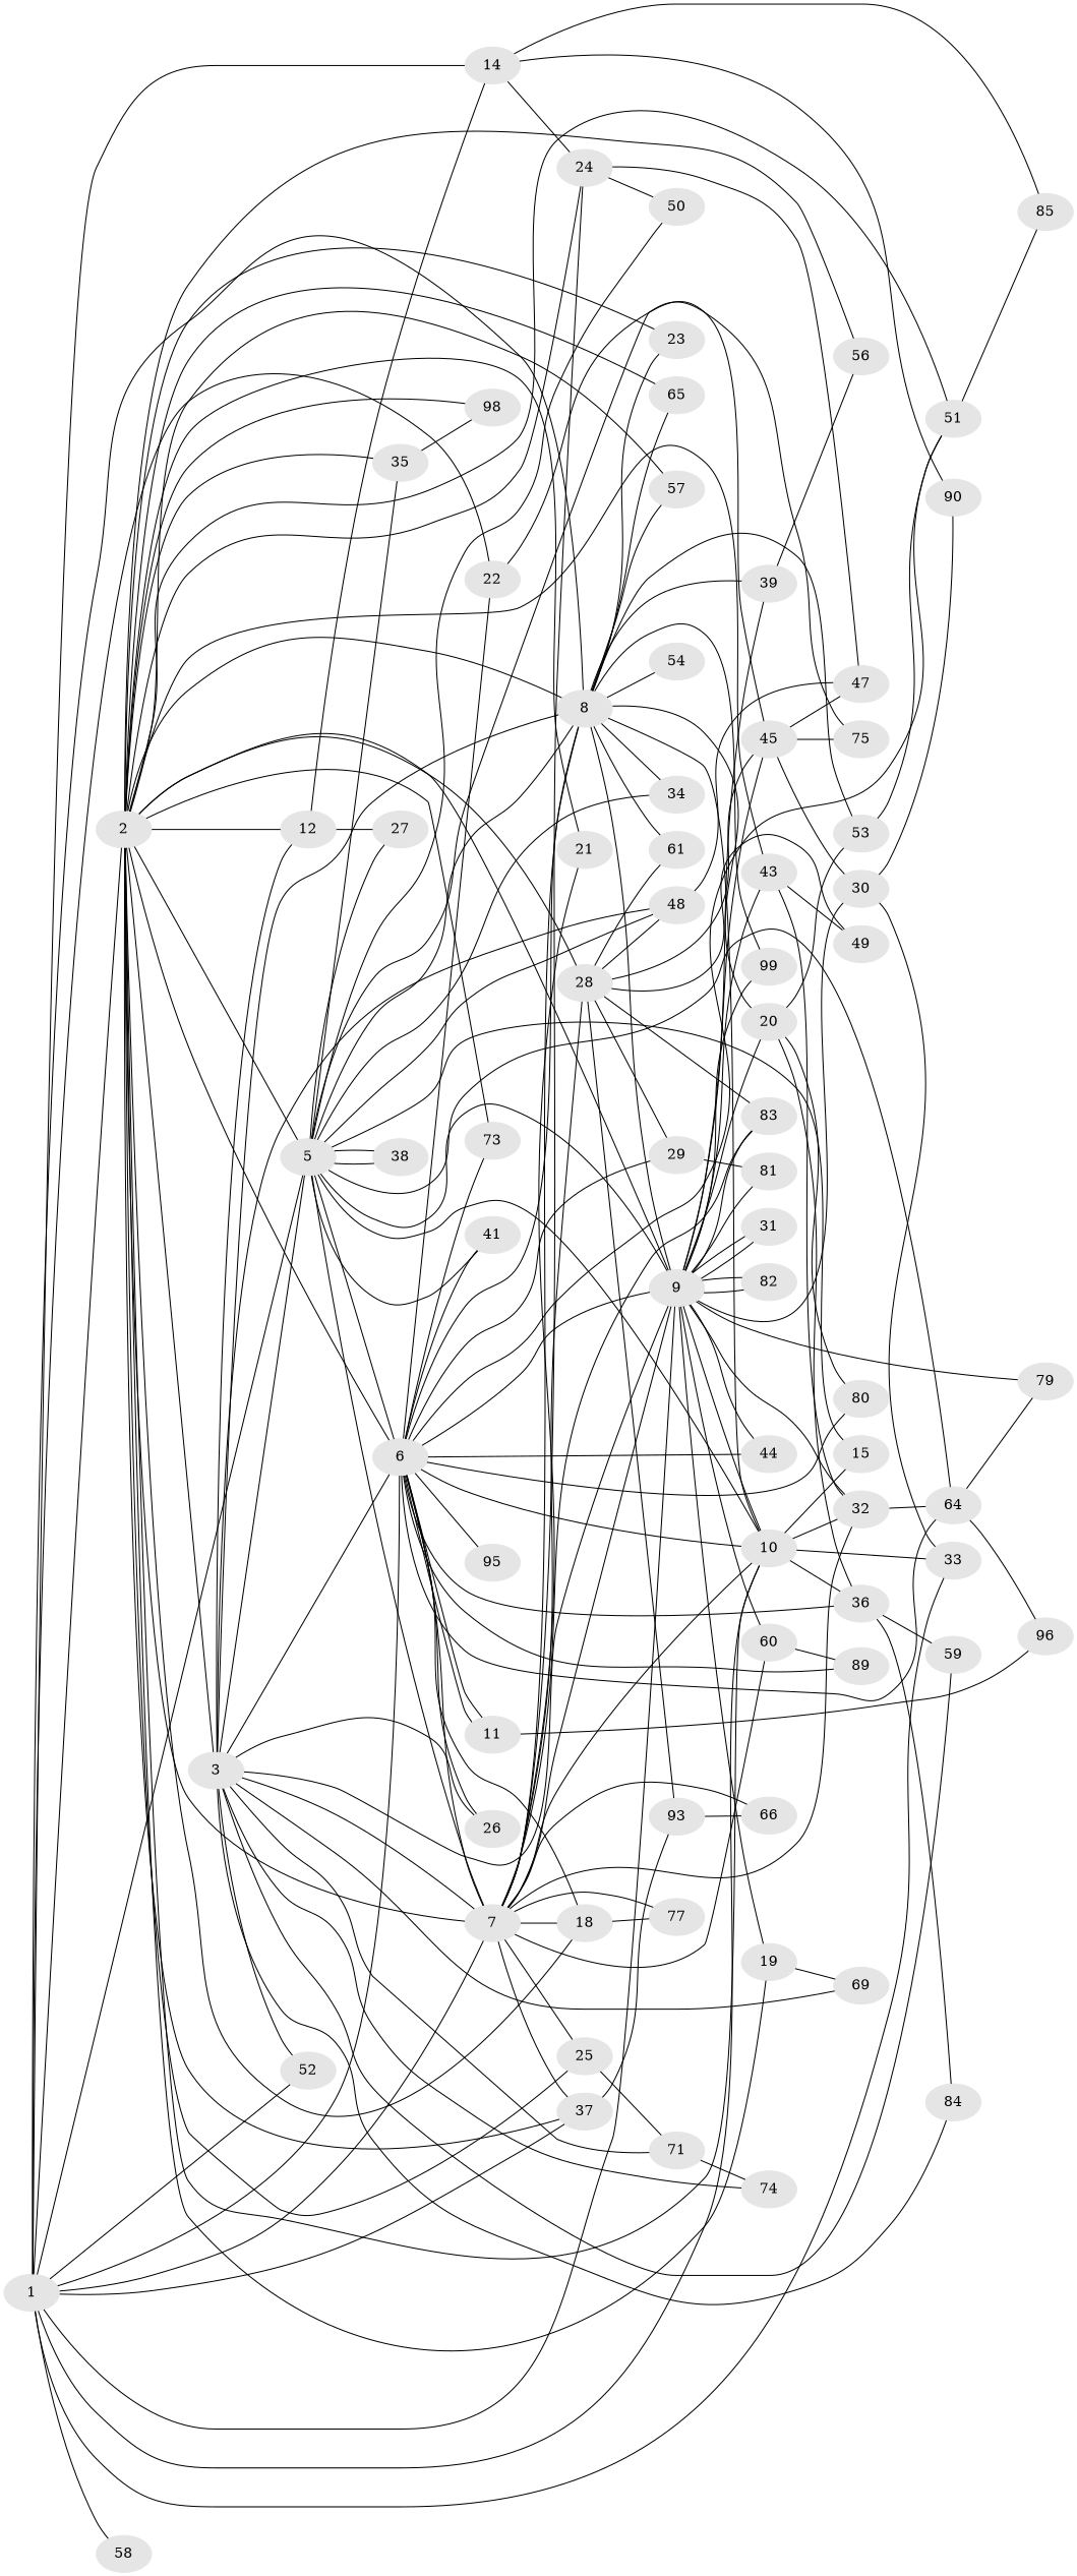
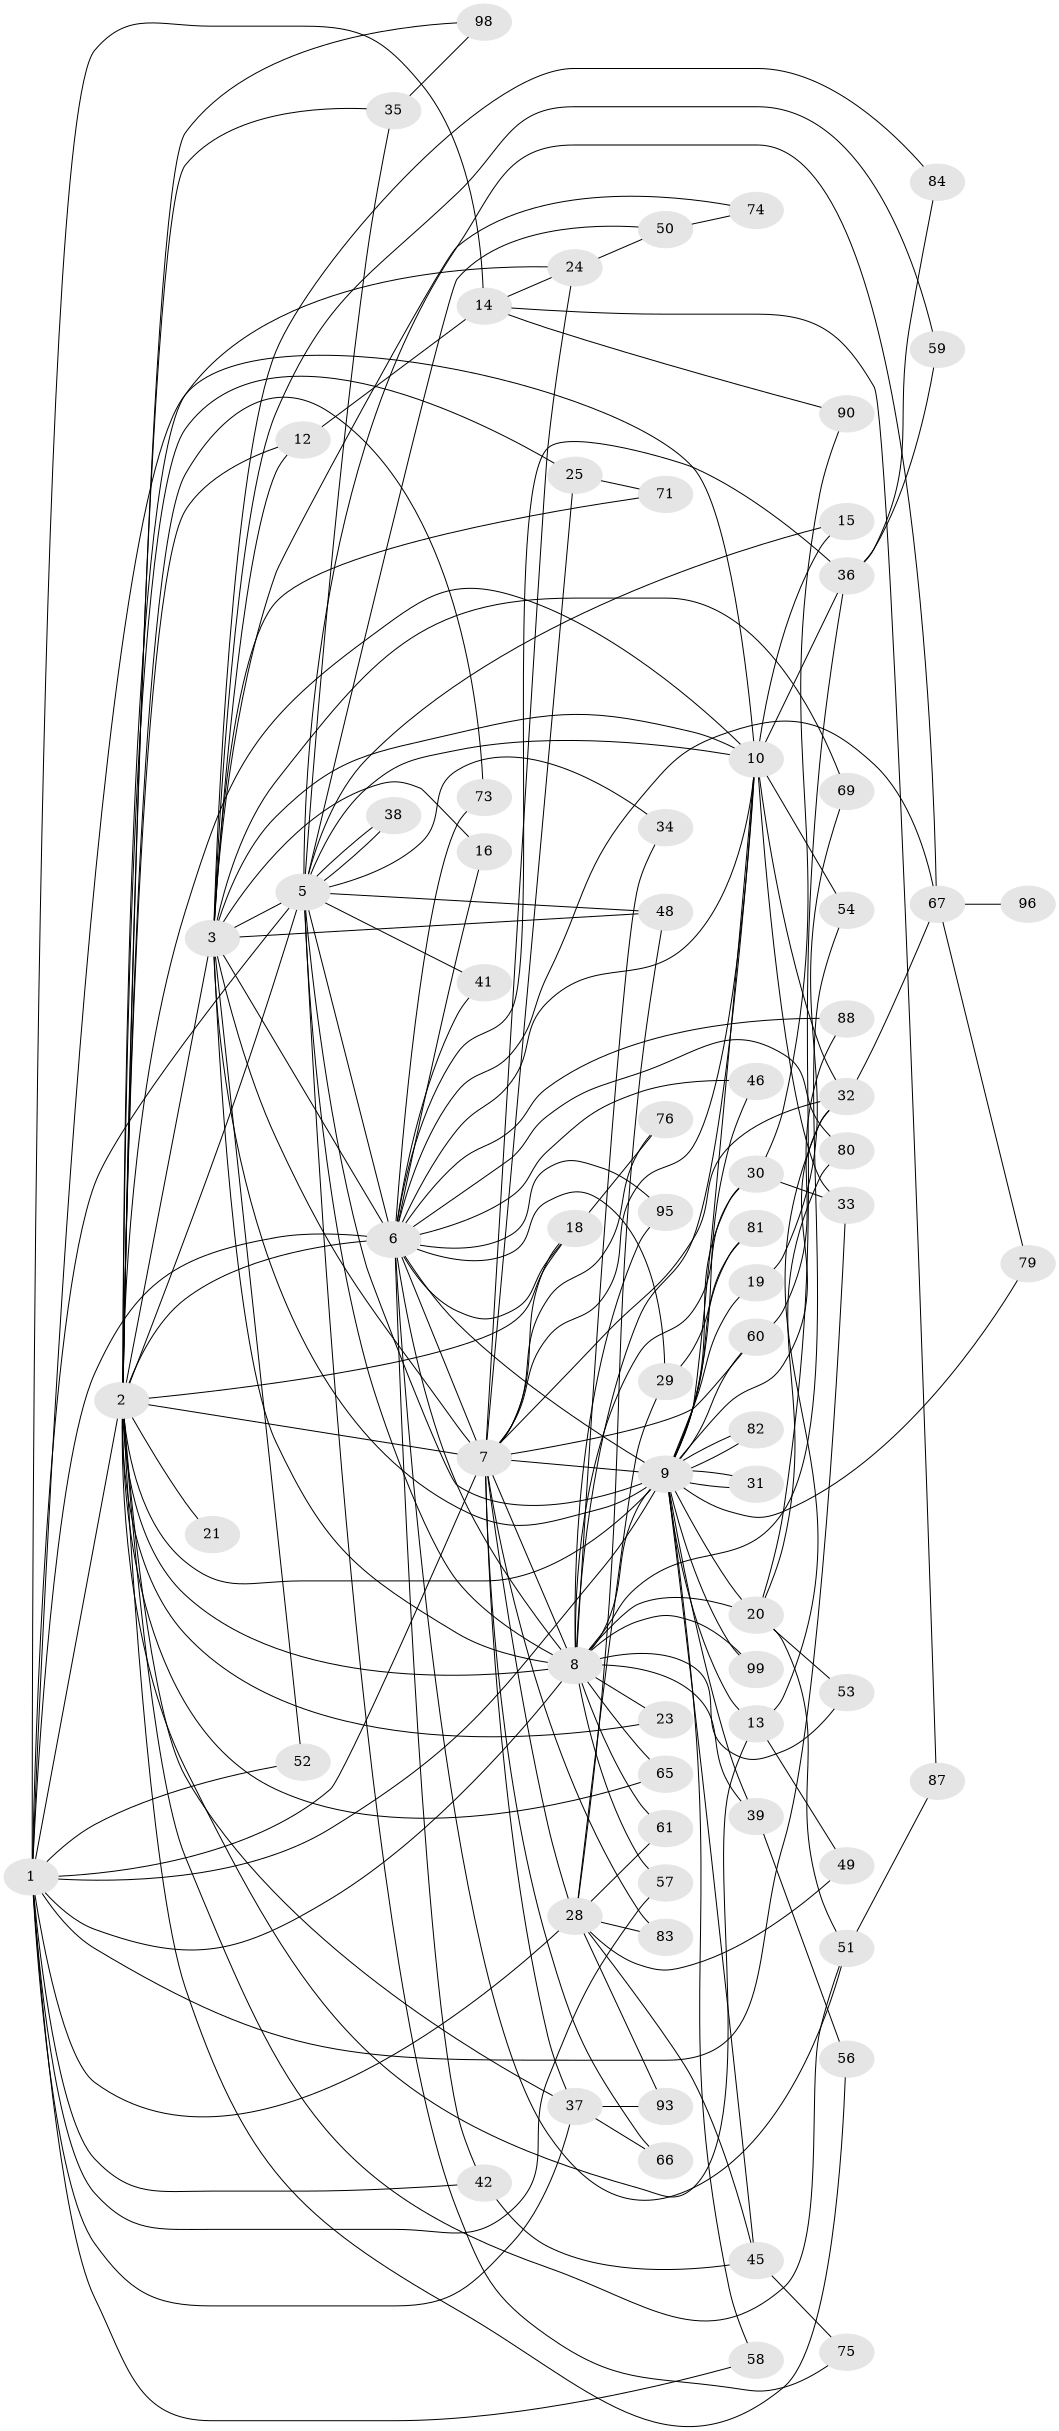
  graph {
    rankdir=LR
    node [color=gray90 style=filled]
    1 [super="+68"]
    2 [super="+4"]
    5 [super="+42"]
    6 [super="+44"]
    7 [super="+40"]
    8 [super="+17"]
    9 [super="+16"]
    10 [super="+97"]
    14 [super="+76"]
-   22 [super="+85"]
+   22 [super="+85" label=42]
    33
    37 [super="+63"]
    52
    57
    58
    3 [super="+55"]
    12 [super="+48"]
-   13 [super="+78" label=43]
+   13 [super="+78"]
    18 [super="+86"]
    19
    21
    23
    24 [super="+64"]
    25
    28 [super="+62"]
    35
    51 [super="+94"]
    56
    65
    73
    98
-   26
+   26 [label=16]
    n33 [label=48 super="+88"]
    59
    69
    71
    74
    84
    15
-   27
    34
    38
    41
    50
-   67 [super="+70" label=64]
+   67 [super="+70"]
    75
-   11
    29
    36
-   46 [label=44]
+   46
    80
-   89
+   89 [label=88]
    95
    32 [super="+72"]
    60
    66
-   77
+   77 [label=76]
    83
    20
    30 [super="+92"]
    39
    53
    54
    61
    99
    31
    45 [super="+91"]
    79
    81
    82
-   87 [label=85]
+   87
    90
    93
    49
-   47
    96
    1 -- 2 [weight=2]
    1 -- 5
    1 -- 6
    1 -- 7
    1 -- 8
    1 -- 9
    1 -- 10
    1 -- 14
    1 -- 22
    1 -- 33
    1 -- 37
    1 -- 52
-   2 -- 57
+   1 -- 57
    1 -- 58
    2 -- 5 [weight=2]
    2 -- 6 [weight=2]
    2 -- 7 [weight=2]
    2 -- 8 [weight=2]
    2 -- 9 [weight=3]
    2 -- 10 [weight=2]
    2 -- 37
    2 -- 3 [weight=2]
    2 -- 12 [weight=2]
    2 -- 13
    2 -- 18
-   2 -- 19
    2 -- 21
    2 -- 23
    2 -- 24
    2 -- 25
-   2 -- 28
+   1 -- 28
    2 -- 35
    2 -- 51
    2 -- 56
    2 -- 65
    2 -- 73
    2 -- 98
    5 -- 6
-   5 -- 7
    5 -- 8
    5 -- 9
    5 -- 10 [weight=2]
    5 -- 35
    5 -- n33
    5 -- 15
-   5 -- 27
    5 -- 34
    5 -- 38
    5 -- 38
    5 -- 41
    5 -- 50
    5 -- 67
    5 -- 75
    6 -- 7
    6 -- 8 [weight=3]
    6 -- 9
    6 -- 10
    6 -- 22
    6 -- 18
    6 -- 51
    6 -- 73
    6 -- 26
    6 -- 41
    6 -- 67
-   6 -- 11
-   6 -- 11
    6 -- 29
    6 -- 36
    6 -- 46
    6 -- 80
    6 -- 89
    6 -- 95
    7 -- 8
    7 -- 9
    7 -- 10
    7 -- 37 [weight=2]
    7 -- 18
-   7 -- 21
    7 -- 24
    7 -- 25
    7 -- 28 [weight=2]
    7 -- 32
    7 -- 60
    7 -- 66
    7 -- 77
    7 -- 83
    8 -- 9
    8 -- 10
    8 -- 57
    8 -- 23
    8 -- 65
    8 -- 34
+   8 -- 95
    8 -- 20
-   45 -- 30
+   8 -- 30
    8 -- 39
    8 -- 53
    8 -- 54
    8 -- 61
    8 -- 99
    9 -- 10
-   9 -- 83
+   9 -- 58
    9 -- 13
    9 -- 19
    9 -- 46
    9 -- 32
    9 -- 60
    9 -- 20
    9 -- 30
    9 -- 39
    9 -- 99
    9 -- 31
    9 -- 31
    9 -- 45
    9 -- 79
    9 -- 81
    9 -- 82
    9 -- 82
    10 -- 33
    10 -- 15
    10 -- 36
    10 -- 32
+   10 -- 54
    14 -- 24
    14 -- 87
    14 -- 90
    22 -- 45
-   93 -- 66
+   37 -- 66
    37 -- 93
    3 -- 5
    3 -- 6
    3 -- 7 [weight=3]
    3 -- 8
    3 -- 9
+   3 -- 10
    3 -- 52
    3 -- 12
    3 -- 26
    3 -- n33
    3 -- 59
    3 -- 69
    3 -- 71
    3 -- 74
    3 -- 84
    12 -- 14
-   12 -- 27
    13 -- 32
    13 -- 49
    18 -- 77
    19 -- 69
    24 -- 50
-   24 -- 47
    25 -- 71
    28 -- n33
    28 -- 29
    28 -- 83
    28 -- 61
    28 -- 45
    28 -- 93
    28 -- 49
    35 -- 98
    51 -- 87
-   n33 -- 47
-   71 -- 74
+   50 -- 74
    67 -- 79
    67 -- 96
-   11 -- 96
    29 -- 81
    36 -- 59
    36 -- 84
    32 -- 67
    60 -- 89
-   53 -- 51
+   20 -- 51
    20 -- 36
    20 -- 80
    20 -- 53
    30 -- 33
    30 -- 90
    39 -- 56
    45 -- 75
-   45 -- 47
  }
